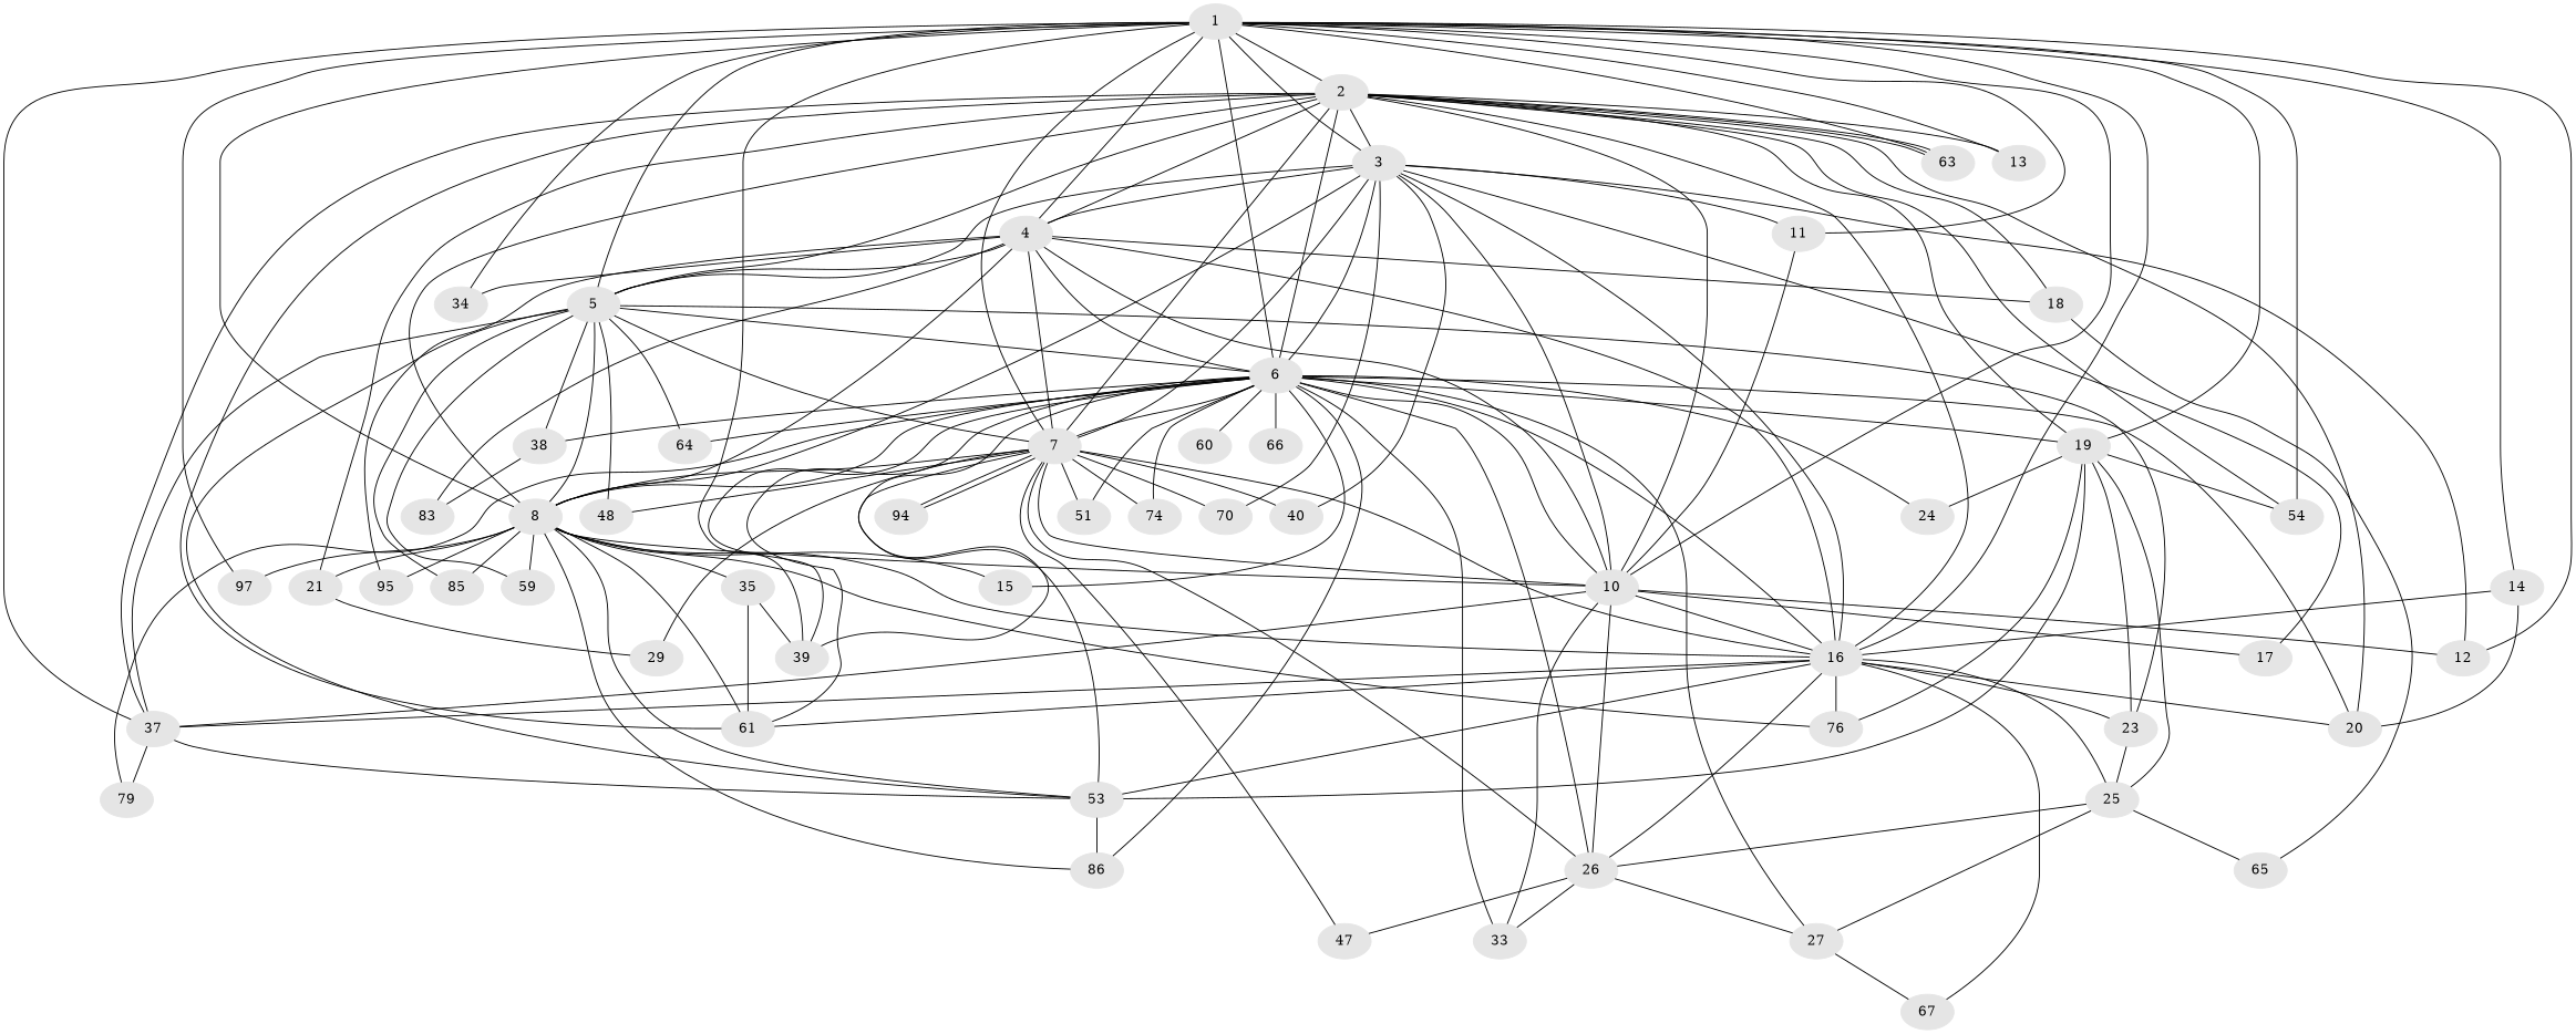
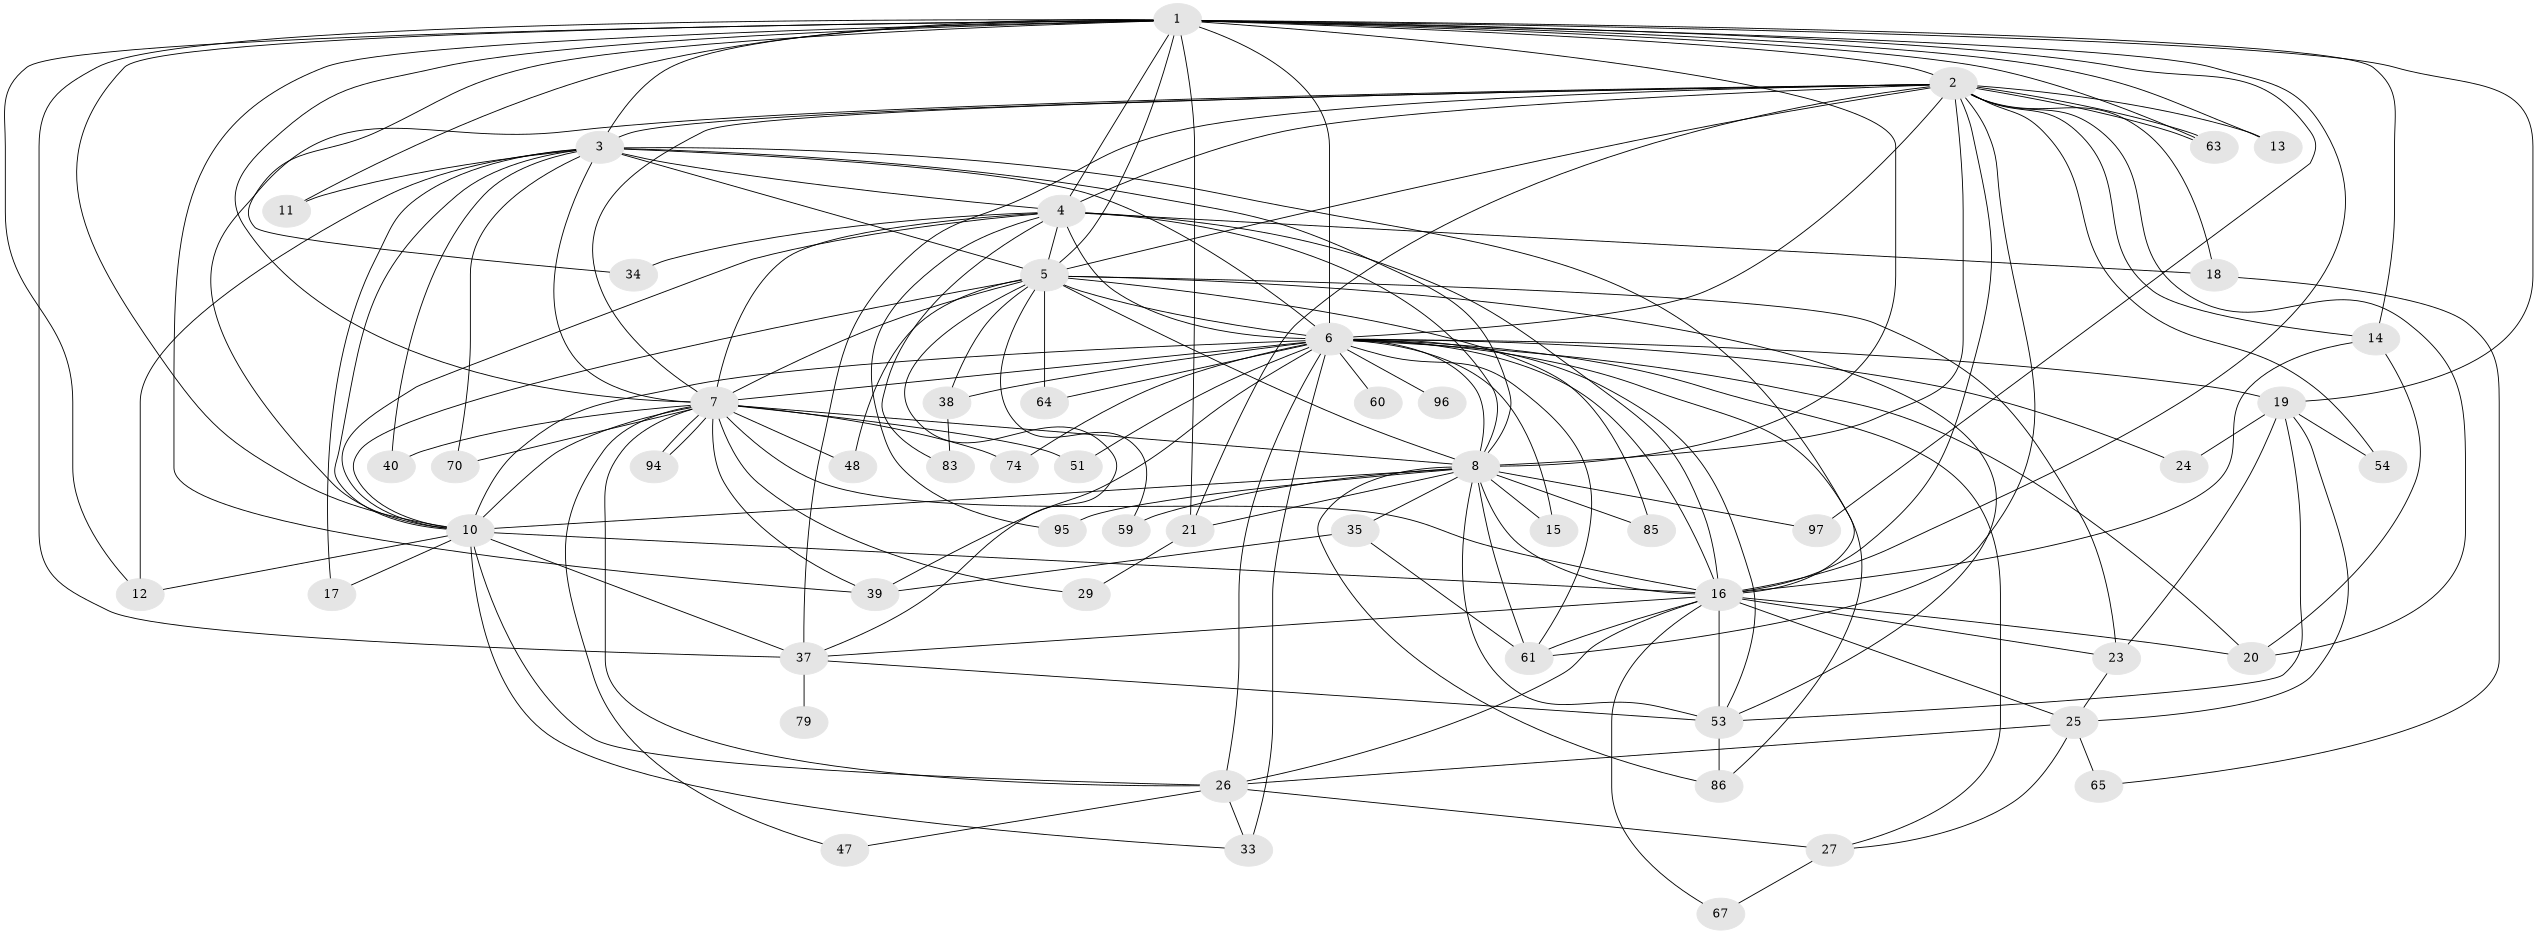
  graph {
    node [color=gray90 style=filled]
    1 [super="+32+71"]
    2 [super="+68"]
    3
    4 [super="+57"]
    5
    6 [super="+31+42+9+108+55"]
    7 [super="+88+36"]
    8 [super="+30+77"]
    10 [super="+28+69"]
    11
    12
    13
    14
    16 [super="+45+41+43+52"]
    19 [super="+22"]
    21
    34
    37 [super="+44"]
    39 [super="+102+49"]
    63 [super="+101"]
    97
    18
    20 [super="+90+113+96"]
    54
    61 [super="+103+72"]
    17
    40
    70
    83
    95
    23 [super="+105+50"]
    38
    48
    53 [super="+100+109+84+62"]
    59
    64
    85
    15
    24
    26 [super="+73+106+78"]
    27
    33 [super="+46"]
    51
    60
-   66
+   66 [label=96]
    74
    79
    86
    29
    47
    94
    35 [super="+56"]
-   76 [super="+92"]
    25
    67
    65
    1 -- 2
    1 -- 3
    1 -- 4
    1 -- 5 [weight=2]
    1 -- 6 [weight=2]
    1 -- 7
    1 -- 8
    1 -- 10
    1 -- 11
    1 -- 12
    1 -- 13
    1 -- 14
    1 -- 16 [weight=2]
    1 -- 19
-   1 -- 54
+   1 -- 21
    1 -- 34
    1 -- 37 [weight=2]
    1 -- 39
    1 -- 63
    1 -- 97
    2 -- 3
    2 -- 4
    2 -- 5
    2 -- 6 [weight=3]
    2 -- 7
    2 -- 8 [weight=2]
    2 -- 10 [weight=2]
    2 -- 13
-   2 -- 19
+   2 -- 14
    2 -- 16
    2 -- 21
    2 -- 37
    2 -- 63
    2 -- 63
    2 -- 18
    2 -- 20 [weight=2]
    2 -- 54
    2 -- 61
    3 -- 4
    3 -- 5
    3 -- 6 [weight=4]
    3 -- 7
    3 -- 8
    3 -- 10
    3 -- 11
    3 -- 12
    3 -- 16
    3 -- 17
    3 -- 40
    3 -- 70
    4 -- 5
    4 -- 6 [weight=3]
    4 -- 7
    4 -- 8 [weight=2]
    4 -- 10
    4 -- 16
    4 -- 34
    4 -- 18
    4 -- 83
    4 -- 95
    5 -- 6 [weight=2]
    5 -- 7 [weight=2]
    5 -- 8
-   11 -- 10
+   5 -- 10
    5 -- 37
    5 -- 23
    5 -- 38
    5 -- 48
    5 -- 53
    5 -- 59
    5 -- 64
    5 -- 85
    6 -- 7 [weight=3]
    6 -- 8 [weight=4]
    6 -- 10 [weight=3]
    6 -- 16
    6 -- 19 [weight=2]
    6 -- 39
    6 -- 20
    6 -- 61
    6 -- 38
    6 -- 53
    6 -- 64
    6 -- 15
    6 -- 24
    6 -- 26
    6 -- 27
    6 -- 33 [weight=2]
    6 -- 51
    6 -- 60 [weight=2]
    6 -- 66
    6 -- 74
-   6 -- 79
    6 -- 86
    7 -- 8 [weight=2]
    7 -- 10
    7 -- 16
    7 -- 39
    7 -- 40
    7 -- 70
    7 -- 48
    7 -- 26 [weight=2]
    7 -- 51
    7 -- 74
    7 -- 29
    7 -- 47
    7 -- 94
    7 -- 94
    8 -- 10
    8 -- 16
    8 -- 21
    8 -- 97
    8 -- 61
    8 -- 95
    8 -- 53
    8 -- 59
    8 -- 85
    8 -- 15
    8 -- 86
    8 -- 35 [weight=2]
-   8 -- 76
    10 -- 12
    10 -- 16
    10 -- 37
    10 -- 17
    10 -- 26
    10 -- 33
    14 -- 16
    14 -- 20
    16 -- 37
    16 -- 20
    16 -- 61
    16 -- 23
    16 -- 53 [weight=2]
    16 -- 26
-   16 -- 76
    16 -- 25
    16 -- 67
    19 -- 54
    19 -- 23
    19 -- 53
    19 -- 24
-   19 -- 76
    19 -- 25
    21 -- 29
    37 -- 53
    37 -- 79
    18 -- 65
    23 -- 25
    38 -- 83
    53 -- 86
    26 -- 27
    26 -- 33
    26 -- 47
    27 -- 67
    35 -- 39
    35 -- 61
    25 -- 26
    25 -- 27
    25 -- 65
  }
